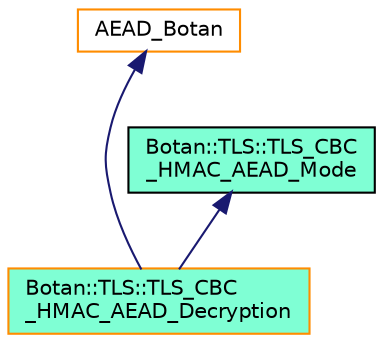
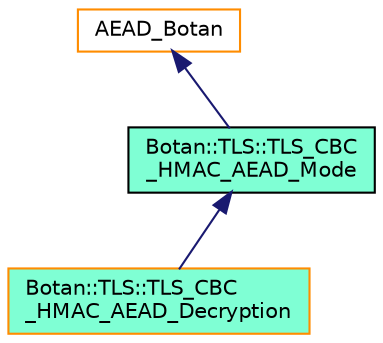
  digraph {
    node [color=darkorange fillcolor=aquamarine fontname=Helvetica fontsize=10 shape=record style=filled]
    edge [color=midnightblue dir=back fontname=Helvetica fontsize=10 labelfontname=Helvetica labelfontsize=10 style=solid]
    n1 [fontcolor=black height=0.2 label="Botan::TLS::TLS_CBC\l_HMAC_AEAD_Decryption" width=0.4]
    n2 [color=black height=0.2 label="Botan::TLS::TLS_CBC\l_HMAC_AEAD_Mode" width=0.4]
    n3 [fillcolor=white height=0.2 label=AEAD_Botan width=0.4]
    n2 -> n1
-   n3 -> n1
+   n3 -> n2
  }
